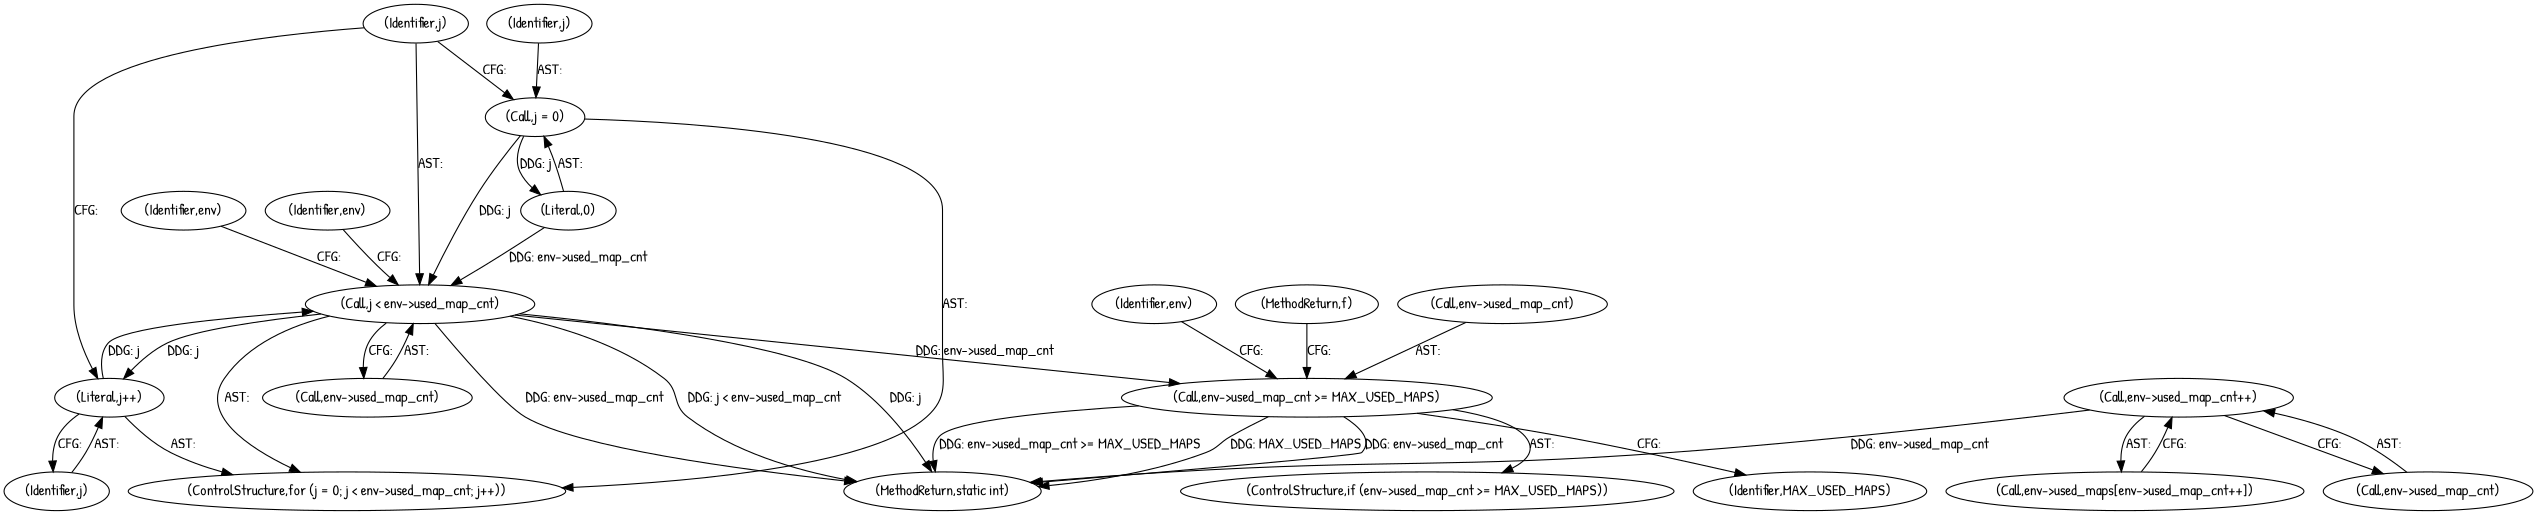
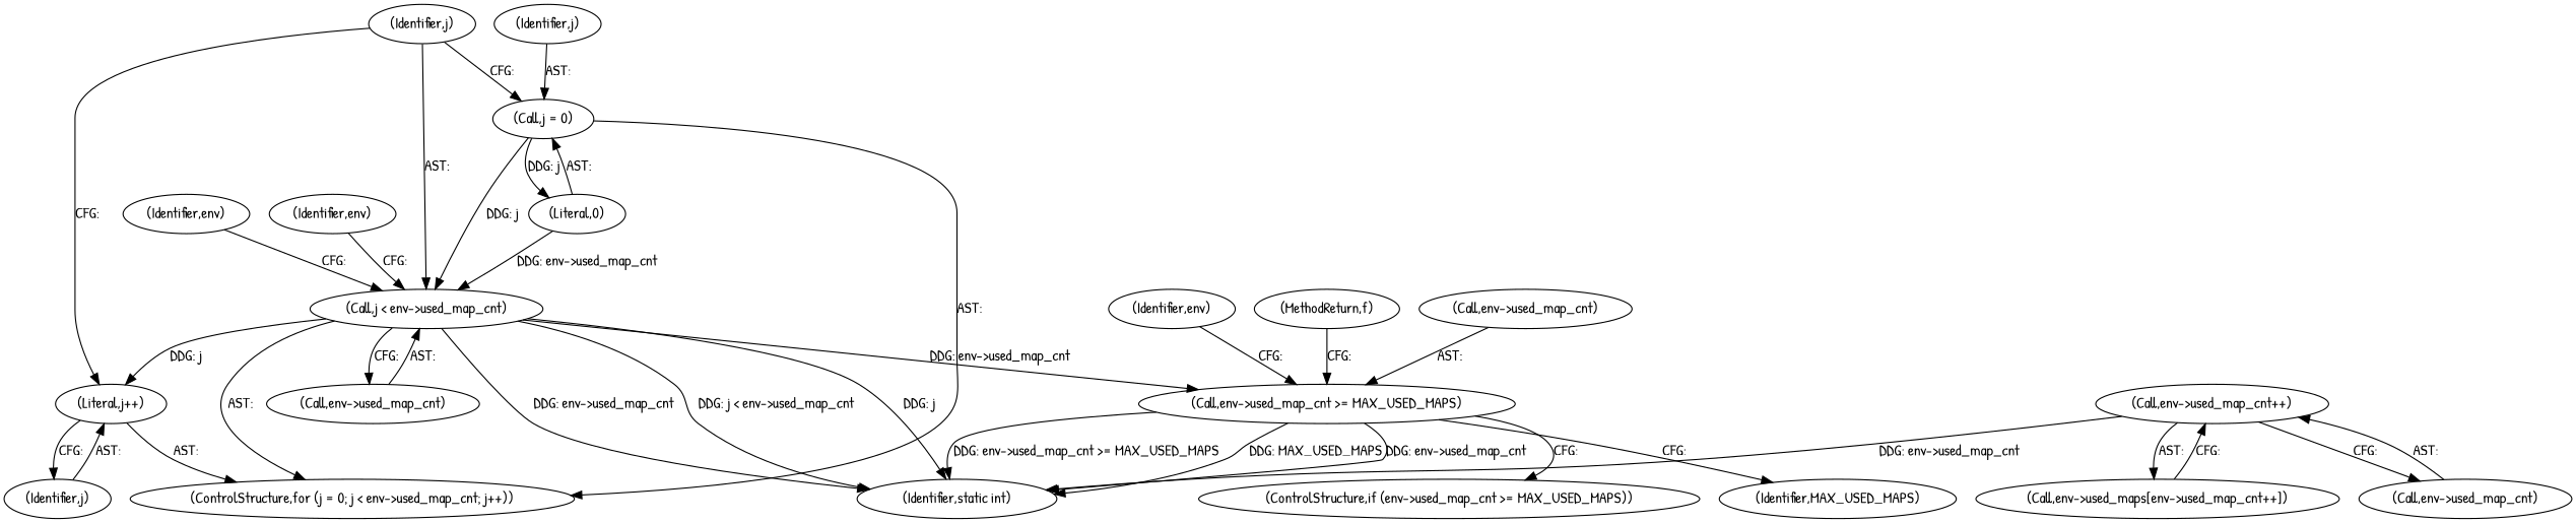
  digraph {
    fontname="Patrick Hand"
    node [fontname="Patrick Hand"]
    edge [fontname="Patrick Hand"]
    n1 [label="(Call,j < env->used_map_cnt)"]
    n2 [label="(Literal,j++)"]
    n3 [label="(Call,env->used_map_cnt >= MAX_USED_MAPS)"]
    n4 [label="(ControlStructure,for (j = 0; j < env->used_map_cnt; j++))"]
-   n5 [label="(MethodReturn,static int)"]
+   n5 [label="(Identifier,static int)"]
    n6 [label="(Call,env->used_map_cnt)"]
    n7 [label="(Identifier,j)"]
    n8 [label="(ControlStructure,if (env->used_map_cnt >= MAX_USED_MAPS))"]
    n9 [label="(Identifier,MAX_USED_MAPS)"]
    n10 [label="(Call,j = 0)"]
    n11 [label="(Literal,0)"]
    n12 [label="(Call,env->used_map_cnt++)"]
    n13 [label="(Call,env->used_map_cnt)"]
    n14 [label="(Call,env->used_maps[env->used_map_cnt++])"]
    n15 [label="(MethodReturn,f)"]
    n16 [label="(Identifier,env)"]
    n17 [label="(Identifier,j)"]
    n18 [label="(Call,env->used_map_cnt)"]
    n19 [label="(Identifier,j)"]
    n20 [label="(Identifier,env)"]
    n21 [label="(Identifier,env)"]
    n1 -> n2 [label="DDG: j"]
    n1 -> n3 [label="DDG: env->used_map_cnt"]
    n1 -> n4 [label="AST: "]
    n1 -> n5 [label="DDG: j"]
    n1 -> n5 [label="DDG: env->used_map_cnt"]
    n1 -> n5 [label="DDG: j < env->used_map_cnt"]
    n1 -> n6 [label="CFG: "]
-   n2 -> n1 [label="DDG: j"]
    n2 -> n4 [label="AST: "]
    n2 -> n7 [label="CFG: "]
    n3 -> n5 [label="DDG: MAX_USED_MAPS"]
    n3 -> n5 [label="DDG: env->used_map_cnt"]
    n3 -> n5 [label="DDG: env->used_map_cnt >= MAX_USED_MAPS"]
-   n3 -> n8 [label="AST: "]
+   n3 -> n8 [label="CFG: "]
    n3 -> n9 [label="CFG: "]
    n6 -> n1 [label="AST: "]
    n7 -> n2 [label="AST: "]
    n10 -> n1 [label="DDG: j"]
    n10 -> n4 [label="AST: "]
    n10 -> n11 [label="DDG: j"]
    n11 -> n1 [label="DDG: env->used_map_cnt"]
    n11 -> n10 [label="AST: "]
    n12 -> n5 [label="DDG: env->used_map_cnt"]
    n12 -> n13 [label="CFG: "]
    n12 -> n14 [label="AST: "]
    n13 -> n12 [label="AST: "]
    n14 -> n12 [label="CFG: "]
    n15 -> n3 [label="CFG: "]
    n16 -> n1 [label="CFG: "]
    n17 -> n10 [label="AST: "]
    n18 -> n3 [label="AST: "]
    n19 -> n1 [label="AST: "]
    n19 -> n2 [label="CFG: "]
    n19 -> n10 [label="CFG: "]
    n20 -> n1 [label="CFG: "]
    n21 -> n3 [label="CFG: "]
  }
